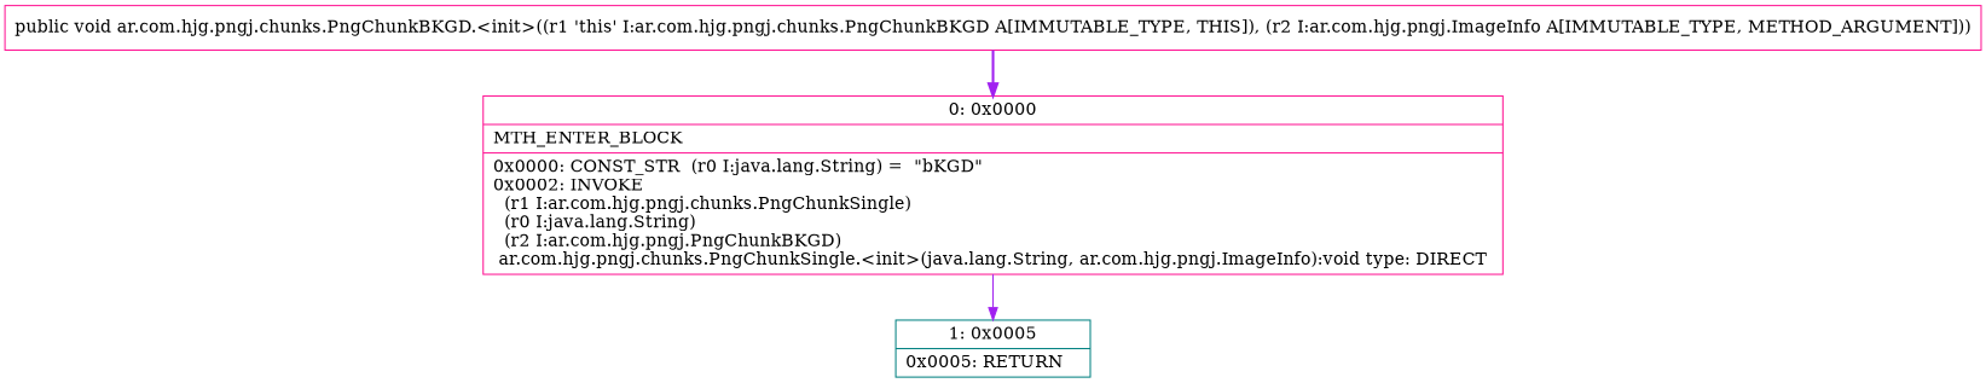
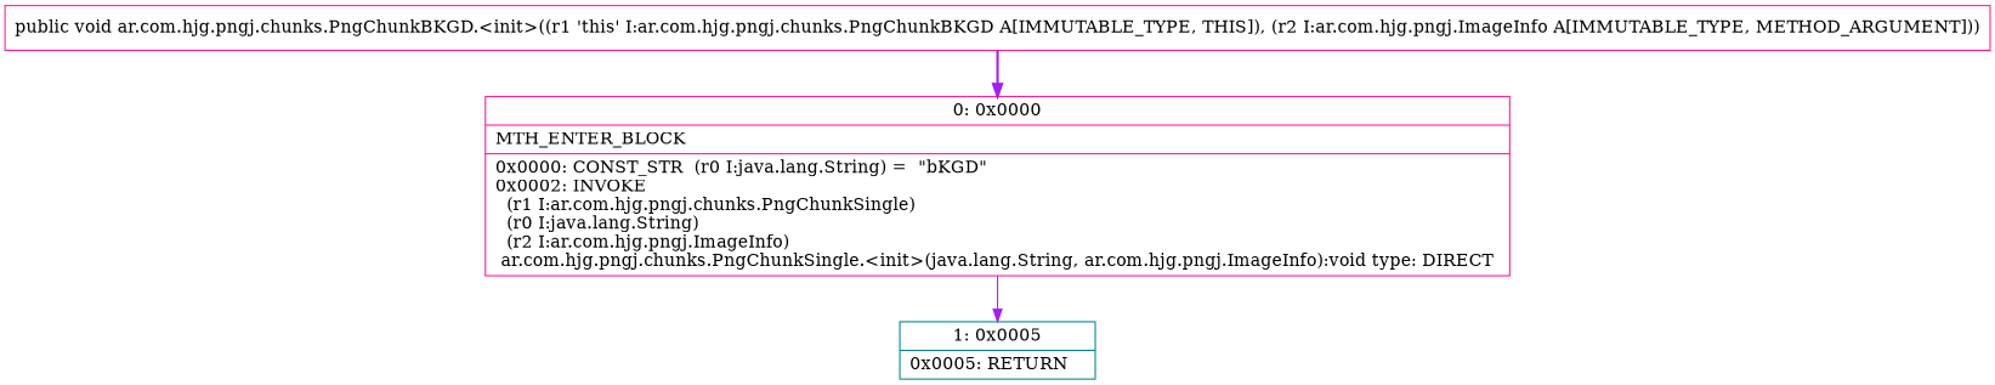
  digraph {
    node [shape=record color=deeppink]
    edge [color=purple]
-   n1 [label="{0\:\ 0x0000|MTH_ENTER_BLOCK\l|0x0000: CONST_STR  (r0 I:java.lang.String) =  \"bKGD\" \l0x0002: INVOKE  \l  (r1 I:ar.com.hjg.pngj.chunks.PngChunkSingle)\l  (r0 I:java.lang.String)\l  (r2 I:ar.com.hjg.pngj.PngChunkBKGD)\l ar.com.hjg.pngj.chunks.PngChunkSingle.\<init\>(java.lang.String, ar.com.hjg.pngj.ImageInfo):void type: DIRECT \l}"]
+   n1 [label="{0\:\ 0x0000|MTH_ENTER_BLOCK\l|0x0000: CONST_STR  (r0 I:java.lang.String) =  \"bKGD\" \l0x0002: INVOKE  \l  (r1 I:ar.com.hjg.pngj.chunks.PngChunkSingle)\l  (r0 I:java.lang.String)\l  (r2 I:ar.com.hjg.pngj.ImageInfo)\l ar.com.hjg.pngj.chunks.PngChunkSingle.\<init\>(java.lang.String, ar.com.hjg.pngj.ImageInfo):void type: DIRECT \l}"]
    n2 [label="{1\:\ 0x0005|0x0005: RETURN   \l}" color=teal]
    n3 [label="{public void ar.com.hjg.pngj.chunks.PngChunkBKGD.\<init\>((r1 'this' I:ar.com.hjg.pngj.chunks.PngChunkBKGD A[IMMUTABLE_TYPE, THIS]), (r2 I:ar.com.hjg.pngj.ImageInfo A[IMMUTABLE_TYPE, METHOD_ARGUMENT])) }"]
    n1 -> n2 [style=solid]
    n3 -> n1 [style=bold]
  }
